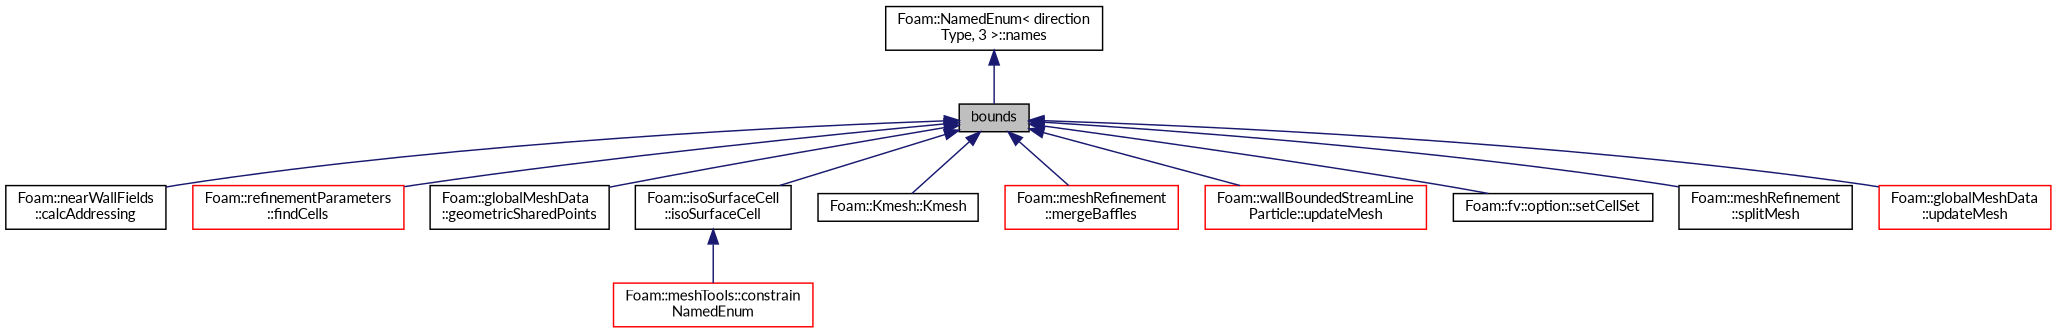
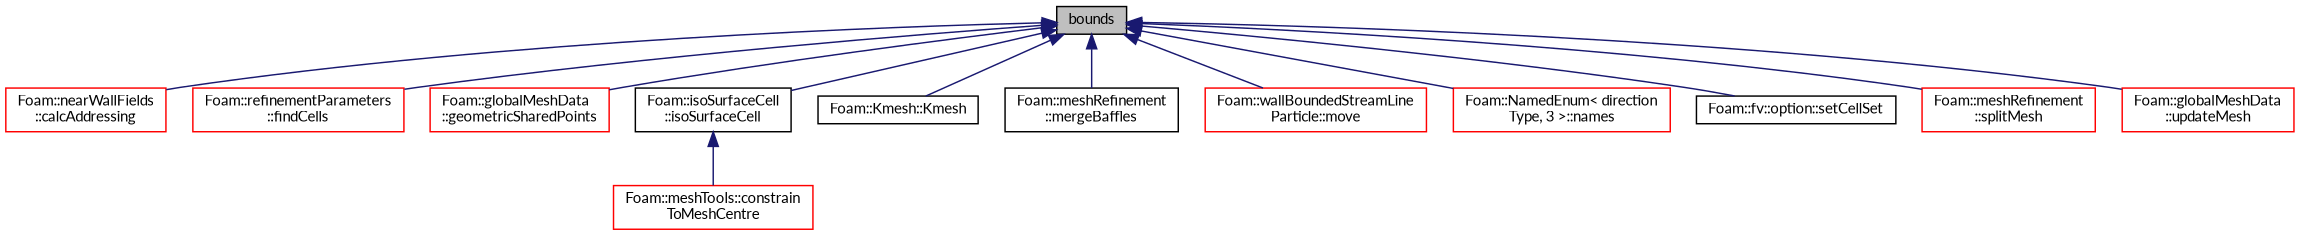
  digraph {
    fontname=Lato
    rankdir=TB
    node [color=red fontname=Lato fontsize=10 shape=record]
    edge [color=midnightblue dir=back fontname=Lato fontsize=10 labelfontname=FreeSans labelfontsize=10 style=solid]
    n1 [color=black fillcolor=grey75 fontcolor=black height=0.2 label=bounds style=filled width=0.4]
-   n2 [color=black height=0.2 label="Foam::nearWallFields\l::calcAddressing" width=0.4]
+   n2 [height=0.2 label="Foam::nearWallFields\l::calcAddressing" width=0.4]
    n3 [height=0.2 label="Foam::refinementParameters\l::findCells" width=0.4]
-   n4 [color=black height=0.2 label="Foam::globalMeshData\l::geometricSharedPoints" width=0.4]
+   n4 [height=0.2 label="Foam::globalMeshData\l::geometricSharedPoints" width=0.4]
    n5 [color=black height=0.2 label="Foam::isoSurfaceCell\l::isoSurfaceCell" width=0.4]
    n6 [color=black height=0.2 label="Foam::Kmesh::Kmesh" width=0.4]
-   n7 [height=0.2 label="Foam::meshRefinement\l::mergeBaffles" width=0.4]
-   n8 [height=0.2 label="Foam::wallBoundedStreamLine\lParticle::updateMesh" width=0.4]
-   n9 [color=black height=0.2 label="Foam::NamedEnum\< direction\lType, 3 \>::names" width=0.4]
+   n7 [color=black height=0.2 label="Foam::meshRefinement\l::mergeBaffles" width=0.4]
+   n8 [height=0.2 label="Foam::wallBoundedStreamLine\lParticle::move" width=0.4]
+   n9 [height=0.2 label="Foam::NamedEnum\< direction\lType, 3 \>::names" width=0.4]
    n10 [color=black height=0.2 label="Foam::fv::option::setCellSet" width=0.4]
-   n11 [color=black height=0.2 label="Foam::meshRefinement\l::splitMesh" width=0.4]
+   n11 [height=0.2 label="Foam::meshRefinement\l::splitMesh" width=0.4]
    n12 [height=0.2 label="Foam::globalMeshData\l::updateMesh" width=0.4]
-   n13 [height=0.2 label="Foam::meshTools::constrain\lNamedEnum" width=0.4]
+   n13 [height=0.2 label="Foam::meshTools::constrain\lToMeshCentre" width=0.4]
    n1 -> n2
    n1 -> n3
    n1 -> n4
    n1 -> n5
    n1 -> n6
    n1 -> n7
    n1 -> n8
-   n9 -> n1
+   n1 -> n9
    n1 -> n10
    n1 -> n11
    n1 -> n12
    n5 -> n13
  }
